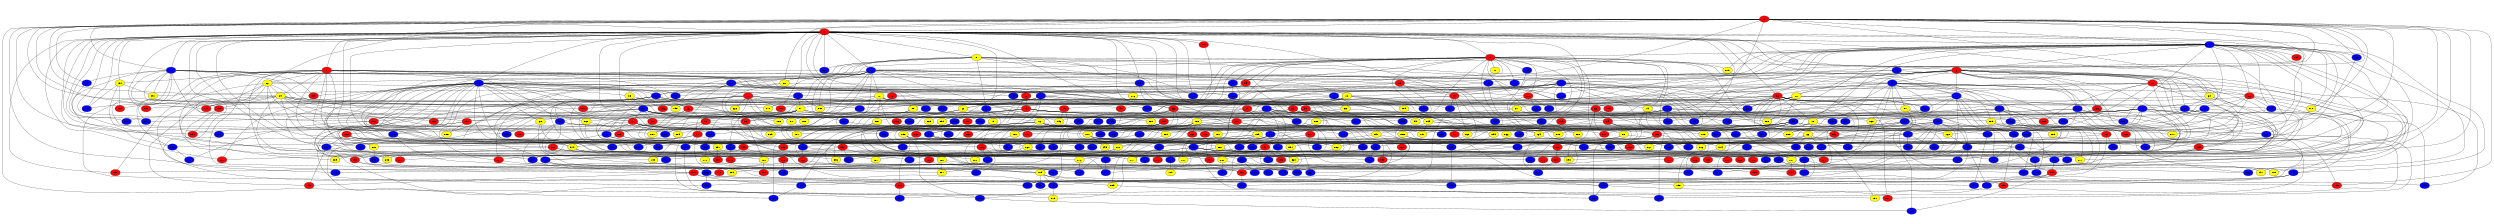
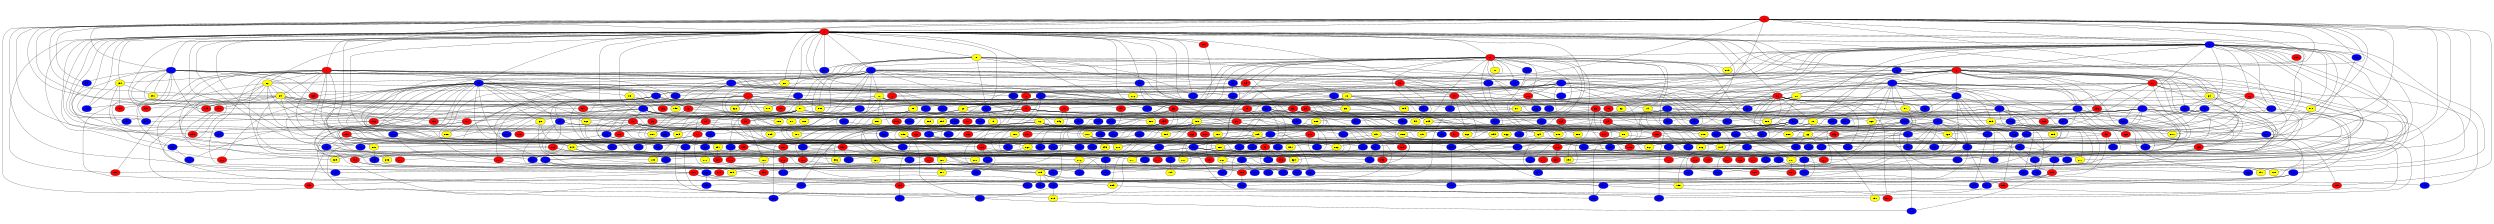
  graph {
    fontname="DejaVu Sans Mono"
    node [fillcolor=blue fontname="DejaVu Sans Mono" style=filled]
    edge [fontname="DejaVu Sans Mono"]
    0 [fillcolor=red]
    1 [fillcolor=red]
    2
    4
    12
    16 [fillcolor=yellow]
    17
    29 [fillcolor=yellow]
    30 [fillcolor=red]
    31
    33 [fillcolor=yellow]
    35
    90
    149 [fillcolor=red]
    166
    214
    227 [fillcolor=yellow]
    232 [fillcolor=red]
    271 [fillcolor=yellow]
    274 [fillcolor=yellow]
    298
    329
    344 [fillcolor=yellow]
    359
    388 [fillcolor=red]
    390 [fillcolor=red]
    3 [fillcolor=red]
    5 [fillcolor=yellow]
    7 [fillcolor=red]
    8
    11 [fillcolor=red]
    13
    26 [fillcolor=red]
    28
    32
    37
    51 [fillcolor=red]
    60 [fillcolor=yellow]
    65 [fillcolor=red]
    67
    89
    96 [fillcolor=red]
    102 [fillcolor=red]
    110
    111 [fillcolor=red]
    119 [fillcolor=yellow]
    144 [fillcolor=yellow]
    146 [fillcolor=red]
    153 [fillcolor=red]
    154 [fillcolor=yellow]
    n51 [fillcolor=yellow label=870]
    180 [fillcolor=yellow]
    182 [fillcolor=red]
    188 [fillcolor=red]
    210 [fillcolor=yellow]
    212
    240
    244
    252 [fillcolor=red]
    267
    280 [fillcolor=red]
    305
    316 [fillcolor=yellow]
    318
    322 [fillcolor=yellow]
    335
    340
    364 [fillcolor=red]
    423 [fillcolor=red]
    6 [fillcolor=red]
    15 [fillcolor=red]
    20
    25 [fillcolor=red]
    56 [fillcolor=red]
    59 [fillcolor=red]
    77
    93
    134
    136
    148
    156
    171
    183
    228
    262
    264
    270 [fillcolor=yellow]
    282 [fillcolor=red]
    345 [fillcolor=yellow]
    371
    375 [fillcolor=yellow]
    399
    49
    52
    141 [fillcolor=yellow]
    143 [fillcolor=yellow]
    194 [fillcolor=yellow]
    198 [fillcolor=red]
    290
    303
    356
    369 [fillcolor=red]
    46 [fillcolor=red]
    71 [fillcolor=red]
    40
    137 [fillcolor=red]
    151 [fillcolor=yellow]
    162
    189 [fillcolor=yellow]
    218
    135 [fillcolor=red]
    220
    42 [fillcolor=yellow]
    43
    346 [fillcolor=yellow]
    109 [fillcolor=yellow]
    167
    243
    288
    296 [fillcolor=red]
    75 [fillcolor=red]
    337 [fillcolor=red]
    113 [fillcolor=red]
    139
    160 [fillcolor=red]
    201 [fillcolor=red]
    276 [fillcolor=red]
    358
    393 [fillcolor=red]
    54 [fillcolor=yellow]
    199 [fillcolor=red]
    233
    320
    133 [fillcolor=red]
    197 [fillcolor=yellow]
    334 [fillcolor=yellow]
    400 [fillcolor=yellow]
    123
    216
    117
    341 [fillcolor=yellow]
    281
    234 [fillcolor=red]
    242
    408
    348
    367 [fillcolor=yellow]
    353
    9
    39 [fillcolor=red]
    44
    45 [fillcolor=red]
    47 [fillcolor=yellow]
    58 [fillcolor=yellow]
    66 [fillcolor=yellow]
    72 [fillcolor=red]
    78 [fillcolor=red]
    79 [fillcolor=yellow]
    91
    125
    138 [fillcolor=yellow]
    184 [fillcolor=yellow]
    279
    292
    387
    392
    405 [fillcolor=yellow]
    10
    14
    19 [fillcolor=red]
    85 [fillcolor=yellow]
    130
    254 [fillcolor=yellow]
    155
    87 [fillcolor=yellow]
    112
    159 [fillcolor=red]
    247 [fillcolor=yellow]
    261 [fillcolor=yellow]
    291 [fillcolor=red]
    312
    338
    396 [fillcolor=yellow]
    21 [fillcolor=red]
    48 [fillcolor=yellow]
    64
    76 [fillcolor=yellow]
    127
    158
    219
    287 [fillcolor=red]
    332 [fillcolor=red]
    342 [fillcolor=red]
    23 [fillcolor=yellow]
    186 [fillcolor=red]
    84
    105 [fillcolor=red]
    106
    150
    192
    196 [fillcolor=red]
    225 [fillcolor=red]
    237
    398 [fillcolor=red]
    18 [fillcolor=yellow]
    34
    68 [fillcolor=yellow]
    101 [fillcolor=red]
    142 [fillcolor=red]
    163 [fillcolor=yellow]
    175 [fillcolor=red]
    202
    208 [fillcolor=yellow]
    213 [fillcolor=red]
    238
    256
    301
    306 [fillcolor=yellow]
    343 [fillcolor=yellow]
    372
    379
    426 [fillcolor=red]
    41 [fillcolor=yellow]
    128 [fillcolor=yellow]
    323
    80
    415
    38
    53
    63 [fillcolor=red]
    203
    206
    209
    222
    269 [fillcolor=red]
    377 [fillcolor=red]
    386
    122
    70 [fillcolor=yellow]
    246 [fillcolor=red]
    236 [fillcolor=yellow]
    248
    268
    299 [fillcolor=yellow]
    349
    354 [fillcolor=yellow]
    69 [fillcolor=red]
    245 [fillcolor=red]
    368
    407 [fillcolor=yellow]
    83
    190 [fillcolor=yellow]
    383 [fillcolor=yellow]
    81
    120 [fillcolor=red]
    402
    295
    357
    360 [fillcolor=yellow]
    191 [fillcolor=red]
    294 [fillcolor=red]
    132
    207 [fillcolor=red]
    289 [fillcolor=red]
    293 [fillcolor=yellow]
    373 [fillcolor=red]
    414
    251 [fillcolor=red]
    351 [fillcolor=yellow]
    395
    215
    307
    403
    226
    382 [fillcolor=yellow]
    258 [fillcolor=red]
    277
    304 [fillcolor=yellow]
    397
    22
    55 [fillcolor=red]
    173 [fillcolor=red]
    257
    416
    419
    365 [fillcolor=red]
    24
    169 [fillcolor=yellow]
    50 [fillcolor=red]
    181 [fillcolor=red]
    88
    140
    355 [fillcolor=red]
    62 [fillcolor=red]
    385
    161 [fillcolor=yellow]
    384
    126
    275
    352
    366 [fillcolor=yellow]
    325
    339 [fillcolor=yellow]
    179
    176
    131 [fillcolor=yellow]
    381
    425 [fillcolor=yellow]
    211
    413
    302
    406
    27 [fillcolor=yellow]
+   36 [fillcolor=yellow]
    97 [fillcolor=red]
    115
    116
    124
    230 [fillcolor=yellow]
    421
    147 [fillcolor=red]
    394
    223
    319 [fillcolor=yellow]
    200
    317
    404 [fillcolor=yellow]
    103 [fillcolor=yellow]
    104
    311
    265
    424
    178 [fillcolor=yellow]
    231 [fillcolor=yellow]
    259 [fillcolor=yellow]
    260
    95
    129 [fillcolor=yellow]
    273 [fillcolor=red]
    374 [fillcolor=red]
    418 [fillcolor=yellow]
    224 [fillcolor=red]
    310
    187 [fillcolor=red]
    285 [fillcolor=red]
    363 [fillcolor=yellow]
    389
    204 [fillcolor=yellow]
    165 [fillcolor=red]
    168 [fillcolor=yellow]
    283 [fillcolor=yellow]
    61 [fillcolor=yellow]
    92 [fillcolor=red]
    330 [fillcolor=yellow]
    73 [fillcolor=red]
    193 [fillcolor=red]
    98
    297 [fillcolor=yellow]
    324
    250 [fillcolor=red]
    272 [fillcolor=red]
    333
    284
    99 [fillcolor=yellow]
    300
    409
    378 [fillcolor=red]
    376 [fillcolor=yellow]
    74 [fillcolor=red]
    86
    152 [fillcolor=red]
    321
    361 [fillcolor=yellow]
    239 [fillcolor=yellow]
    57 [fillcolor=yellow]
    157 [fillcolor=yellow]
    195 [fillcolor=yellow]
    114
    108
    121 [fillcolor=yellow]
    331 [fillcolor=yellow]
    177 [fillcolor=red]
    401
    174
    164
    286
    249 [fillcolor=yellow]
    313
    263
    327 [fillcolor=red]
    417 [fillcolor=red]
    255 [fillcolor=red]
    380 [fillcolor=yellow]
    235 [fillcolor=yellow]
    314
    278
    315 [fillcolor=yellow]
    309
    266
    328
    229 [fillcolor=red]
    241 [fillcolor=yellow]
    391
    145
    185
    100 [fillcolor=yellow]
    350 [fillcolor=yellow]
    82 [fillcolor=yellow]
    172
    118
    107
    221
    336
    347
    362
    420 [fillcolor=yellow]
    370 [fillcolor=yellow]
    410 [fillcolor=red]
    422 [fillcolor=red]
    326
    411
    205
    217
    412
    253 [fillcolor=yellow]
    0 -- 1
    0 -- 2
    0 -- 4
    0 -- 12
    0 -- 16
    0 -- 17
    0 -- 29
    0 -- 30
    0 -- 31
    0 -- 33
    0 -- 35
    0 -- 90
    0 -- 149
    0 -- 166
    0 -- 214
    0 -- 227
    0 -- 232
    0 -- 271
    0 -- 274
    0 -- 298
    0 -- 329
    0 -- 344
    0 -- 359
    0 -- 388
    0 -- 390
    1 -- 2
    1 -- 4
    1 -- 90
    1 -- 3
    1 -- 5
    1 -- 7
    1 -- 8
    1 -- 11
    1 -- 13
    1 -- 26
    1 -- 28
    1 -- 32
    1 -- 37
    1 -- 51
    1 -- 60
    1 -- 65
    1 -- 67
    1 -- 89
    1 -- 96
    1 -- 102
    1 -- 110
    1 -- 111
    1 -- 119
    1 -- 144
    1 -- 146
    1 -- 153
    1 -- 154
    1 -- n51
    1 -- 180
    1 -- 182
    1 -- 188
    1 -- 210
    1 -- 212
    1 -- 240
    1 -- 244
    1 -- 252
    1 -- 267
    1 -- 280
    1 -- 305
    1 -- 316
    1 -- 318
    1 -- 322
    1 -- 335
    1 -- 340
    1 -- 364
    1 -- 423
    2 -- 30
    2 -- 166
    2 -- 271
    2 -- 3
    2 -- 6
    2 -- 15
    2 -- 20
    2 -- 25
    2 -- 56
    2 -- 59
    2 -- 77
    2 -- 93
    2 -- 134
    2 -- 136
    2 -- 148
    2 -- 156
    2 -- 171
    2 -- 183
    2 -- 228
    2 -- 262
    2 -- 264
    2 -- 270
    2 -- 282
    2 -- 345
    2 -- 371
    2 -- 375
    2 -- 399
    4 -- 35
    4 -- 214
    4 -- 15
    4 -- 25
    4 -- 49
    4 -- 52
    4 -- 141
    4 -- 143
    4 -- 194
    4 -- 198
    4 -- 290
    4 -- 303
    4 -- 356
    4 -- 369
    12 -- 16
    12 -- 56
    12 -- 46
    16 -- 29
    16 -- 252
    16 -- 71
    16 -- 40
    16 -- 137
    16 -- 151
    16 -- 162
    16 -- 189
    16 -- 218
    17 -- 149
    17 -- 214
    17 -- 89
    17 -- 182
    17 -- 228
    17 -- 141
    17 -- 135
    17 -- 220
    17 -- 42
    17 -- 43
    17 -- 346
    17 -- 109
    17 -- 167
    17 -- 243
    17 -- 288
    17 -- 296
    29 -- 149
    29 -- 148
    29 -- 198
    29 -- 167
    29 -- 75
    29 -- 337
    29 -- 113
    29 -- 139
    29 -- 160
    29 -- 201
    29 -- 276
    29 -- 358
    29 -- 393
    30 -- 276
    30 -- 54
    30 -- 199
    30 -- 233
    31 -- 320
    31 -- 133
    31 -- 197
    31 -- 334
    31 -- 400
    33 -- 135
    33 -- 123
    33 -- 216
    35 -- 117
    90 -- 109
    90 -- 123
    90 -- 341
    166 -- 281
    227 -- 234
    232 -- 393
    232 -- 242
    232 -- 408
    271 -- 348
    271 -- 367
    329 -- 353
    3 -- 33
    3 -- 298
    3 -- 8
    3 -- 67
    3 -- 136
    3 -- 270
    3 -- 135
    3 -- 9
    3 -- 39
    3 -- 44
    3 -- 45
    3 -- 47
    3 -- 58
    3 -- 66
    3 -- 72
    3 -- 78
    3 -- 79
    3 -- 91
    3 -- 125
    3 -- 138
    3 -- 184
    3 -- 279
    3 -- 292
    3 -- 387
    3 -- 392
    3 -- 405
    5 -- 26
    5 -- 28
    5 -- 37
    5 -- n51
    5 -- 267
    5 -- 6
    5 -- 10
    5 -- 14
    5 -- 19
    5 -- 85
    5 -- 130
    5 -- 254
    7 -- 16
    7 -- 29
    7 -- 31
    7 -- 180
    7 -- 20
    7 -- 59
    7 -- 356
    7 -- 117
    7 -- 130
    7 -- 155
    7 -- 87
    7 -- 112
    7 -- 159
    7 -- 247
    7 -- 261
    7 -- 291
    7 -- 312
    7 -- 338
    7 -- 396
    8 -- 17
    8 -- 90
    8 -- 13
    8 -- 345
    8 -- 42
    8 -- 75
    8 -- 44
    8 -- 14
    8 -- 21
    8 -- 48
    8 -- 64
    8 -- 76
    8 -- 127
    8 -- 158
    8 -- 219
    8 -- 287
    8 -- 332
    8 -- 342
    11 -- 37
    11 -- 23
    11 -- 186
    11 -- 84
    11 -- 105
    11 -- 106
    11 -- 150
    11 -- 192
    11 -- 196
    11 -- 225
    11 -- 237
    11 -- 398
    13 -- 146
    13 -- 153
    13 -- 56
    13 -- 369
    13 -- 46
    13 -- 71
    13 -- 43
    13 -- 45
    13 -- 112
    13 -- 21
    13 -- 219
    13 -- 18
    13 -- 34
    13 -- 68
    13 -- 101
    13 -- 142
    13 -- 163
    13 -- 175
    13 -- 202
    13 -- 208
    13 -- 213
    13 -- 238
    13 -- 256
    13 -- 301
    13 -- 306
    13 -- 343
    13 -- 372
    13 -- 379
    13 -- 426
    26 -- 340
    26 -- 423
    26 -- 320
    26 -- 41
    26 -- 128
    26 -- 323
    26 -- 80
    26 -- 415
    26 -- 38
    26 -- 53
    26 -- 63
    26 -- 203
    26 -- 206
    26 -- 209
    26 -- 222
    26 -- 269
    26 -- 377
    26 -- 386
    28 -- 237
    28 -- 122
    28 -- 70
    28 -- 246
    32 -- 49
    32 -- 225
    32 -- 236
    32 -- 248
    32 -- 268
    32 -- 299
    32 -- 349
    32 -- 354
    51 -- 163
    51 -- 69
    51 -- 245
    51 -- 368
    51 -- 407
    60 -- 69
    60 -- 83
    60 -- 190
    60 -- 383
    65 -- 81
    65 -- 120
    67 -- 119
    67 -- 322
    96 -- 247
    96 -- 196
    96 -- 213
    96 -- 402
    96 -- 295
    96 -- 357
    96 -- 360
    111 -- 191
    119 -- 356
    119 -- 367
    119 -- 294
    119 -- 132
    119 -- 207
    119 -- 289
    144 -- 171
    144 -- 150
    144 -- 323
    144 -- 293
    146 -- 373
    146 -- 414
    n51 -- 251
    n51 -- 351
    180 -- 340
    180 -- 194
    180 -- 201
    180 -- 395
    188 -- 215
    188 -- 307
    188 -- 403
    210 -- 226
    212 -- 276
    212 -- 291
    212 -- 382
    240 -- 290
    240 -- 258
    240 -- 277
    267 -- 304
    280 -- 397
    318 -- 393
    318 -- 383
    318 -- 357
    318 -- 397
    6 -- 11
    6 -- 28
    6 -- 60
    6 -- 220
    6 -- 9
    6 -- 10
    6 -- 19
    6 -- 155
    6 -- 23
    6 -- 186
    6 -- 41
    6 -- 128
    6 -- 323
    6 -- 83
    6 -- 22
    6 -- 55
    6 -- 173
    6 -- 257
    6 -- 416
    6 -- 419
    15 -- 30
    15 -- 110
    15 -- 19
    15 -- 34
    15 -- 365
    20 -- 303
    20 -- 24
    20 -- 169
    25 -- 188
    25 -- 50
    25 -- 181
    56 -- 271
    56 -- 399
    56 -- 66
    56 -- 87
    56 -- 402
    56 -- 88
    56 -- 140
    56 -- 355
    59 -- 109
    59 -- 160
    59 -- 84
    59 -- 132
    59 -- 62
    59 -- 385
    77 -- 110
    77 -- 105
    77 -- 206
    77 -- 268
    77 -- 161
    77 -- 384
    77 -- 126
    77 -- 275
    77 -- 352
    77 -- 366
    77 -- 325
    93 -- 274
    93 -- 210
    93 -- 197
    93 -- 341
    93 -- 142
    93 -- 339
    93 -- 179
    93 -- 176
    93 -- 131
    93 -- 381
    136 -- 274
    136 -- 288
    148 -- 425
    156 -- 211
    156 -- 413
    156 -- 302
    171 -- 227
    171 -- 338
    228 -- 325
    371 -- 377
    399 -- 419
    399 -- 406
    49 -- 296
    49 -- 84
    49 -- 203
    49 -- 81
    49 -- 351
    49 -- 126
    49 -- 311
    49 -- 95
    49 -- 129
    49 -- 273
    49 -- 374
    52 -- 65
    52 -- 335
    52 -- 71
    52 -- 137
    52 -- 113
    52 -- 54
    52 -- 72
    52 -- 76
    52 -- 122
    52 -- 418
    198 -- 390
    198 -- 224
    356 -- 414
    46 -- 281
    46 -- 275
    46 -- 95
    46 -- 73
    71 -- 144
    71 -- 343
    71 -- 209
    71 -- 365
    71 -- 366
    71 -- 98
    71 -- 86
    40 -- 345
    40 -- 141
    40 -- 426
    40 -- 57
    137 -- 305
    137 -- 295
    137 -- 315
    151 -- 192
    151 -- 417
    151 -- 328
    162 -- 229
    162 -- 241
    135 -- 311
    135 -- 265
    135 -- 424
    220 -- 338
    220 -- 402
    220 -- 297
    42 -- 51
    42 -- 244
    42 -- 123
    42 -- 292
    42 -- 301
    42 -- 179
    42 -- 239
    43 -- 52
    43 -- 184
    43 -- 63
    43 -- 191
    43 -- 161
    43 -- 61
    43 -- 74
    43 -- 164
    109 -- 156
    109 -- 407
    109 -- 140
    109 -- 376
    167 -- 242
    243 -- 357
    296 -- 304
    296 -- 302
    75 -- 383
    75 -- 319
    75 -- 108
    139 -- 162
    160 -- 233
    160 -- 370
    54 -- 235
    199 -- 226
    199 -- 406
    199 -- 378
    199 -- 410
    233 -- 360
    133 -- 359
    133 -- 316
    133 -- 367
    133 -- 192
    197 -- 212
    197 -- 416
    197 -- 422
    123 -- 242
    123 -- 299
    123 -- 360
    123 -- 181
    123 -- 249
    123 -- 278
    123 -- 326
    216 -- 232
    216 -- 411
    281 -- 327
    242 -- 321
    9 -- 232
    9 -- 388
    9 -- 26
    9 -- 198
    9 -- 10
    9 -- 64
    9 -- 397
    9 -- 22
    9 -- 161
    9 -- 27
+   9 -- 36
    9 -- 97
    9 -- 115
    9 -- 116
    9 -- 124
    9 -- 230
    9 -- 421
    39 -- 40
    39 -- 130
    39 -- 127
    44 -- 79
    45 -- 147
    45 -- 394
    58 -- 254
    58 -- 206
    58 -- 246
    58 -- 223
    58 -- 319
    66 -- 96
    66 -- 151
    66 -- 348
    66 -- 200
    66 -- 317
    66 -- 404
    72 -- 103
    78 -- 261
    78 -- 396
    79 -- 316
    79 -- 334
    79 -- 128
    79 -- 416
    79 -- 176
    91 -- 194
    91 -- 155
    91 -- 104
    125 -- 199
    138 -- 154
    138 -- 160
    138 -- 256
    138 -- 372
    138 -- 178
    138 -- 231
    138 -- 259
    138 -- 260
    279 -- 341
    387 -- 394
    10 -- 32
    10 -- 156
    10 -- 234
    10 -- 80
    10 -- 415
    10 -- 122
    10 -- 24
    10 -- 178
    10 -- 310
    14 -- 31
    14 -- 346
    14 -- 58
    14 -- 34
    14 -- 55
    14 -- 384
    14 -- 339
    14 -- 187
    14 -- 285
    19 -- 167
    19 -- 337
    19 -- 186
+   19 -- 36
    19 -- 418
    19 -- 363
    19 -- 389
    85 -- 396
    85 -- 106
    130 -- 131
    130 -- 204
    155 -- 324
    87 -- 269
    87 -- 99
    112 -- 227
    112 -- 300
    159 -- 183
    159 -- 187
    247 -- 264
    261 -- 262
    261 -- 409
    291 -- 330
    291 -- 378
    312 -- 332
    312 -- 376
    21 -- 182
    21 -- 54
    21 -- 125
    21 -- 379
    21 -- 38
    21 -- 50
    21 -- 425
    21 -- 74
    21 -- 86
    21 -- 152
    21 -- 321
    21 -- 361
    48 -- 102
    48 -- 212
    48 -- 78
    48 -- 53
    48 -- 63
    48 -- 83
    48 -- 294
    48 -- 406
    48 -- 57
    48 -- 157
    64 -- 85
    64 -- 394
    64 -- 200
    64 -- 195
    64 -- 114
    76 -- 329
    76 -- 243
    76 -- 306
    76 -- 373
    76 -- 169
    76 -- 97
    76 -- 168
    76 -- 98
    76 -- 121
    76 -- 331
    127 -- 193
    127 -- 177
    158 -- 321
    287 -- 301
    287 -- 401
    332 -- 403
    23 -- 77
    23 -- 137
    23 -- 79
    23 -- 76
    23 -- 80
    23 -- 53
    23 -- 169
    23 -- 61
    23 -- 92
    186 -- 230
    186 -- 272
    186 -- 333
    84 -- 159
    84 -- 245
    84 -- 257
    84 -- 95
    105 -- 184
    105 -- 211
    105 -- 273
    106 -- 143
    150 -- 220
    150 -- 202
    192 -- 240
    192 -- 289
    192 -- 310
    18 -- 52
    18 -- 195
    18 -- 174
    34 -- 399
    34 -- 46
    34 -- 187
    34 -- 250
    34 -- 114
    34 -- 278
    34 -- 315
    68 -- 219
    68 -- 196
    68 -- 255
    101 -- 318
    101 -- 317
    101 -- 324
    101 -- 284
    163 -- 216
    163 -- 263
    175 -- 189
    175 -- 409
    175 -- 309
    202 -- 266
    213 -- 278
    238 -- 318
    343 -- 395
    41 -- 143
    41 -- 66
    41 -- 92
    41 -- 330
    80 -- 231
    38 -- 96
    38 -- 392
    38 -- 127
    38 -- 62
    38 -- 104
    38 -- 99
    38 -- 121
    38 -- 331
    38 -- 401
    38 -- 145
    38 -- 185
    63 -- 144
    63 -- 138
    63 -- 215
    63 -- 121
    63 -- 172
    63 -- 107
    63 -- 221
    203 -- 298
    203 -- 408
    203 -- 336
    203 -- 347
    206 -- 222
    222 -- 223
    222 -- 362
    269 -- 322
    122 -- 280
    122 -- 314
    70 -- 162
    236 -- 382
    299 -- 307
    349 -- 405
    69 -- 133
    69 -- 190
    69 -- 284
    69 -- 86
    245 -- 342
    245 -- 413
    368 -- 372
    83 -- 240
    83 -- 138
    83 -- 115
    83 -- 98
    83 -- 297
    383 -- 398
    81 -- 387
    81 -- 261
    81 -- 132
    81 -- 223
    120 -- 202
    120 -- 207
    120 -- 178
    357 -- 375
    191 -- 362
    132 -- 216
    132 -- 272
    132 -- 331
    207 -- 400
    207 -- 309
    207 -- 253
    251 -- 252
    251 -- 255
    395 -- 412
    215 -- 218
    307 -- 320
    307 -- 385
    226 -- 395
    277 -- 359
    277 -- 377
    22 -- 93
    22 -- 136
    22 -- 371
    22 -- 251
    22 -- 165
    22 -- 168
    22 -- 283
    55 -- 89
    55 -- 364
    55 -- 69
    55 -- 407
    55 -- 147
    55 -- 73
    55 -- 193
    173 -- 250
    257 -- 285
    257 -- 284
    24 -- 67
    24 -- 146
    24 -- 106
    24 -- 41
    24 -- 230
    24 -- 285
    24 -- 235
    169 -- 312
    169 -- 211
    169 -- 391
    50 -- 134
    50 -- 312
    50 -- 158
    50 -- 62
    50 -- 352
    50 -- 116
    50 -- 283
    50 -- 100
    50 -- 350
    181 -- 204
    88 -- 222
    88 -- 116
    88 -- 250
    88 -- 221
    140 -- 290
    62 -- 264
    62 -- 139
    62 -- 254
    62 -- 172
    161 -- 417
    384 -- 401
    126 -- 258
    352 -- 371
    339 -- 400
    179 -- 249
    131 -- 379
    381 -- 415
    211 -- 273
    302 -- 344
    302 -- 381
    302 -- 410
    27 -- 49
    27 -- 126
    27 -- 174
    27 -- 164
+   36 -- 286
    97 -- 386
    97 -- 277
    116 -- 344
    116 -- 165
    116 -- 249
    116 -- 313
    124 -- 133
    124 -- 413
    124 -- 147
    124 -- 200
    124 -- 168
    124 -- 263
    124 -- 327
    230 -- 255
    230 -- 380
    223 -- 247
    200 -- 364
    317 -- 370
    103 -- 105
    103 -- 311
    103 -- 129
    103 -- 205
    104 -- 153
    104 -- 190
    104 -- 355
    104 -- 404
    104 -- 374
    104 -- 224
    104 -- 193
    104 -- 164
    311 -- 326
-   178 -- 208
    178 -- 306
    178 -- 384
    259 -- 288
    260 -- 343
    260 -- 412
    129 -- 183
    129 -- 419
    129 -- 259
    129 -- 145
    129 -- 336
    273 -- 280
    273 -- 421
    273 -- 347
    310 -- 388
    187 -- 398
    285 -- 300
    389 -- 408
    204 -- 229
    168 -- 203
    283 -- 287
    61 -- 65
    61 -- 75
    61 -- 158
    61 -- 82
    92 -- 405
    92 -- 172
    92 -- 118
    73 -- 390
    73 -- 353
    73 -- 238
    73 -- 368
    73 -- 74
    73 -- 205
    98 -- 236
    98 -- 173
    98 -- 115
    98 -- 104
    98 -- 152
    250 -- 391
    333 -- 363
    376 -- 412
    74 -- n51
    74 -- 358
    74 -- 258
    74 -- 317
    74 -- 286
    86 -- 228
    86 -- 175
    86 -- 256
    239 -- 363
    57 -- 154
    57 -- 93
    57 -- 139
    57 -- 117
    57 -- 68
    57 -- 354
    57 -- 120
+   57 -- 339
    57 -- 73
    57 -- 328
    57 -- 217
    157 -- 332
    157 -- 349
    114 -- 157
    121 -- 188
    331 -- 349
    331 -- 411
    177 -- 234
    177 -- 185
    174 -- 353
    174 -- 238
    164 -- 420
    249 -- 300
    263 -- 309
    263 -- 411
    255 -- 336
    235 -- 281
    235 -- 389
    266 -- 295
    266 -- 277
    266 -- 362
    229 -- 237
    241 -- 248
    145 -- 370
    145 -- 205
    185 -- 294
    100 -- 129
    82 -- 233
    82 -- 348
    82 -- 108
    107 -- 112
    221 -- 231
    347 -- 404
    205 -- 421
    217 -- 313
    253 -- 334
    253 -- 268
    253 -- 129
  }
